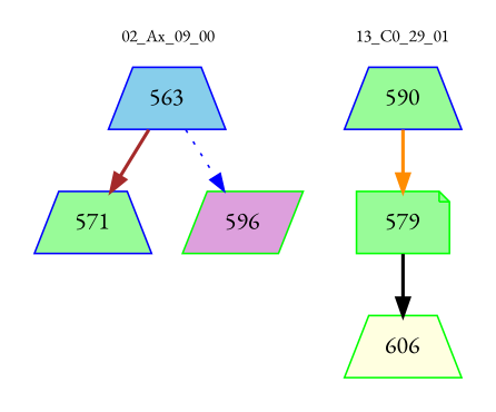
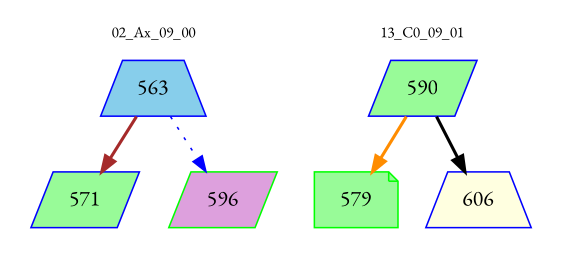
  digraph {
    fontname="EB Garamond"
    node [color=blue fillcolor=palegreen fontname="EB Garamond" shape=trapezium style=filled]
    edge [fontname="EB Garamond" style=bold]
    n1 [fillcolor=skyblue label=563]
-   n2 [label=571]
+   n2 [label=571 shape=parallelogram]
    n3 [color=green fillcolor=plum label=596 shape=parallelogram]
-   n4 [label=590]
+   n4 [label=590 shape=parallelogram]
    n5 [color=green label=579 shape=note]
-   n6 [color=green fillcolor=lightyellow label=606]
+   n6 [fillcolor=lightyellow label=606]
    subgraph cluster_1 {
      color=white
      fontsize=10
      label="02_Ax_09_00"
      n1
      n2
      n3
    }
    subgraph cluster_2 {
      color=white
      fontsize=10
-     label="13_C0_29_01"
+     label="13_C0_09_01"
      n4
      n5
      n6
    }
    n1 -> n2 [color=brown]
    n1 -> n3 [color=blue style=dotted]
    n4 -> n5 [color=darkorange]
-   n5 -> n6 [color=black]
+   n4 -> n6 [color=black]
  }
